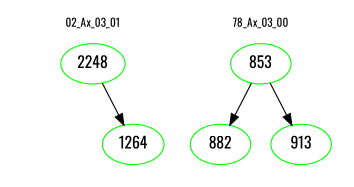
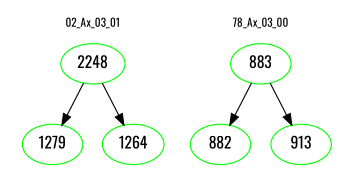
  digraph {
    fontname=Oswald
    node [color=green fontname=Oswald]
    edge [color=black fontname=Oswald]
    n1 [label=2248]
+   n2 [label=1279]
    n3 [label=1264]
-   n4 [label=853]
+   n4 [label=883]
    n5 [label=882]
    n6 [label=913]
    subgraph cluster_1 {
      color=white
      fontsize=10
      label="02_Ax_03_01"
      n1
+     n2
      n3
    }
    subgraph cluster_2 {
      color=white
      fontsize=10
      label="78_Ax_03_00"
      n4
      n5
      n6
    }
+   n1 -> n2
    n1 -> n3
    n4 -> n5
    n4 -> n6
  }
